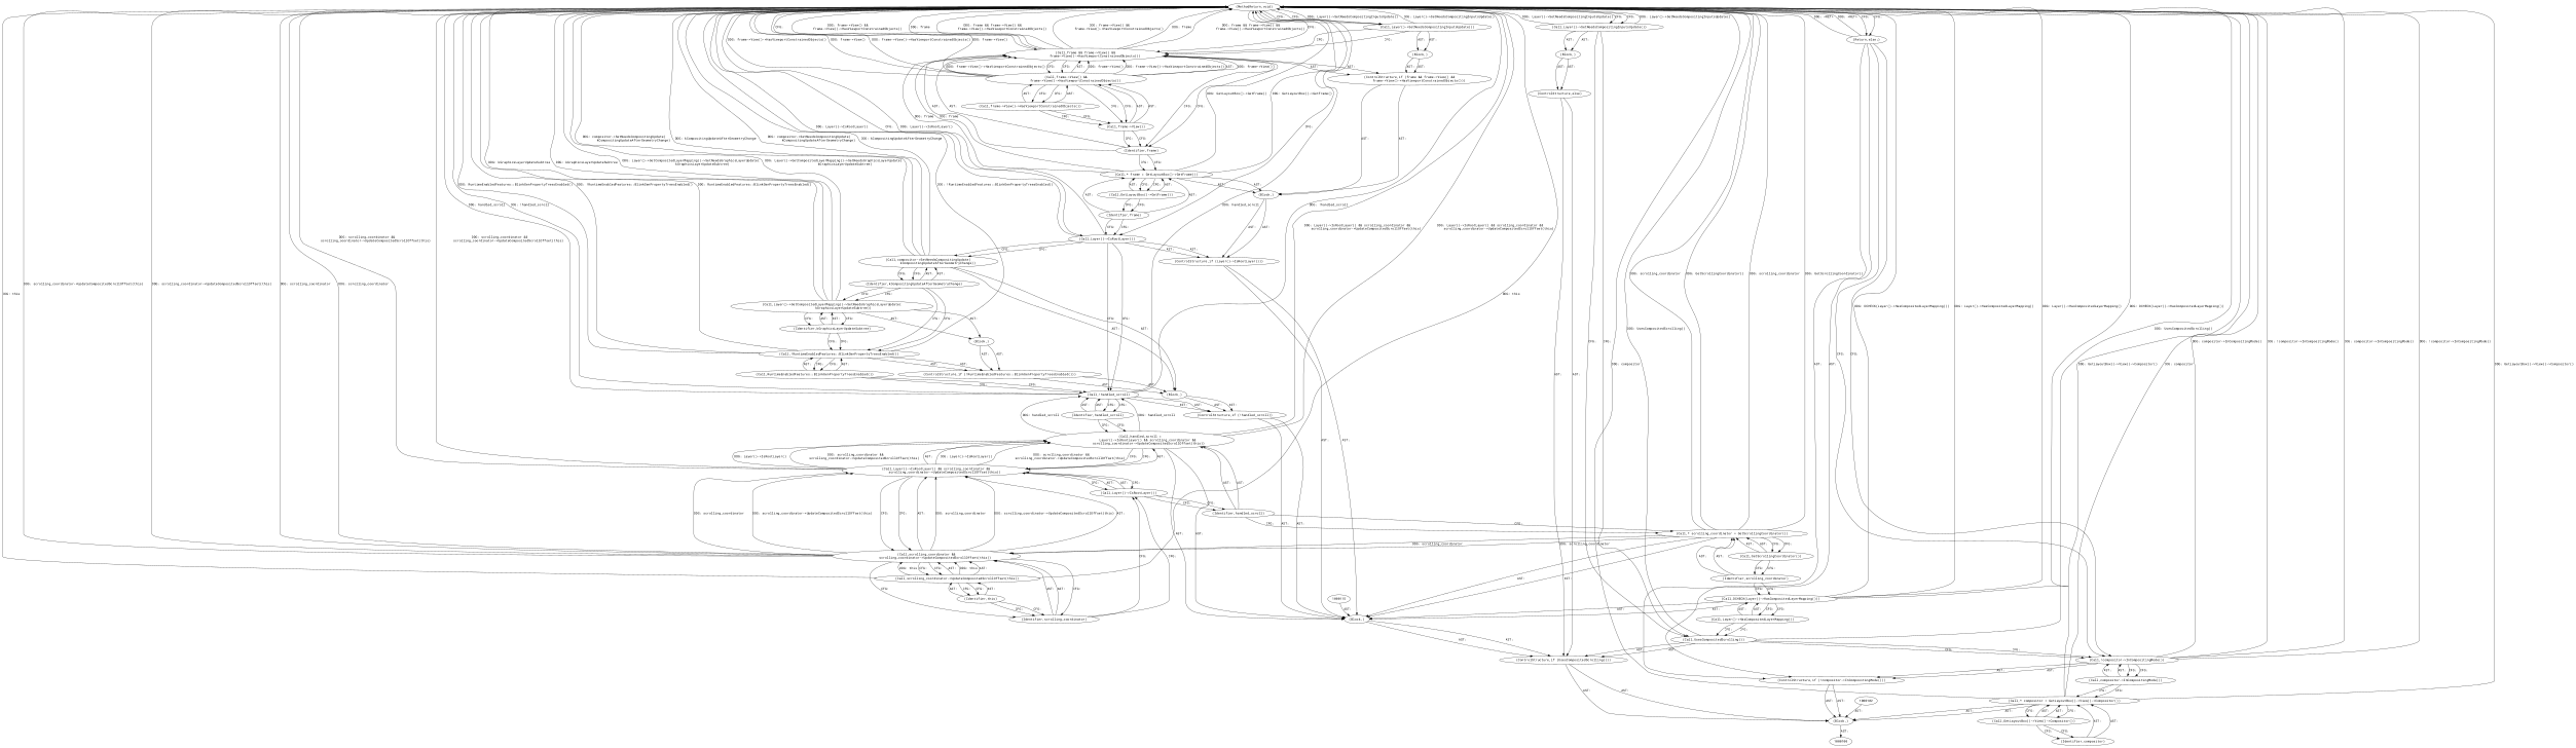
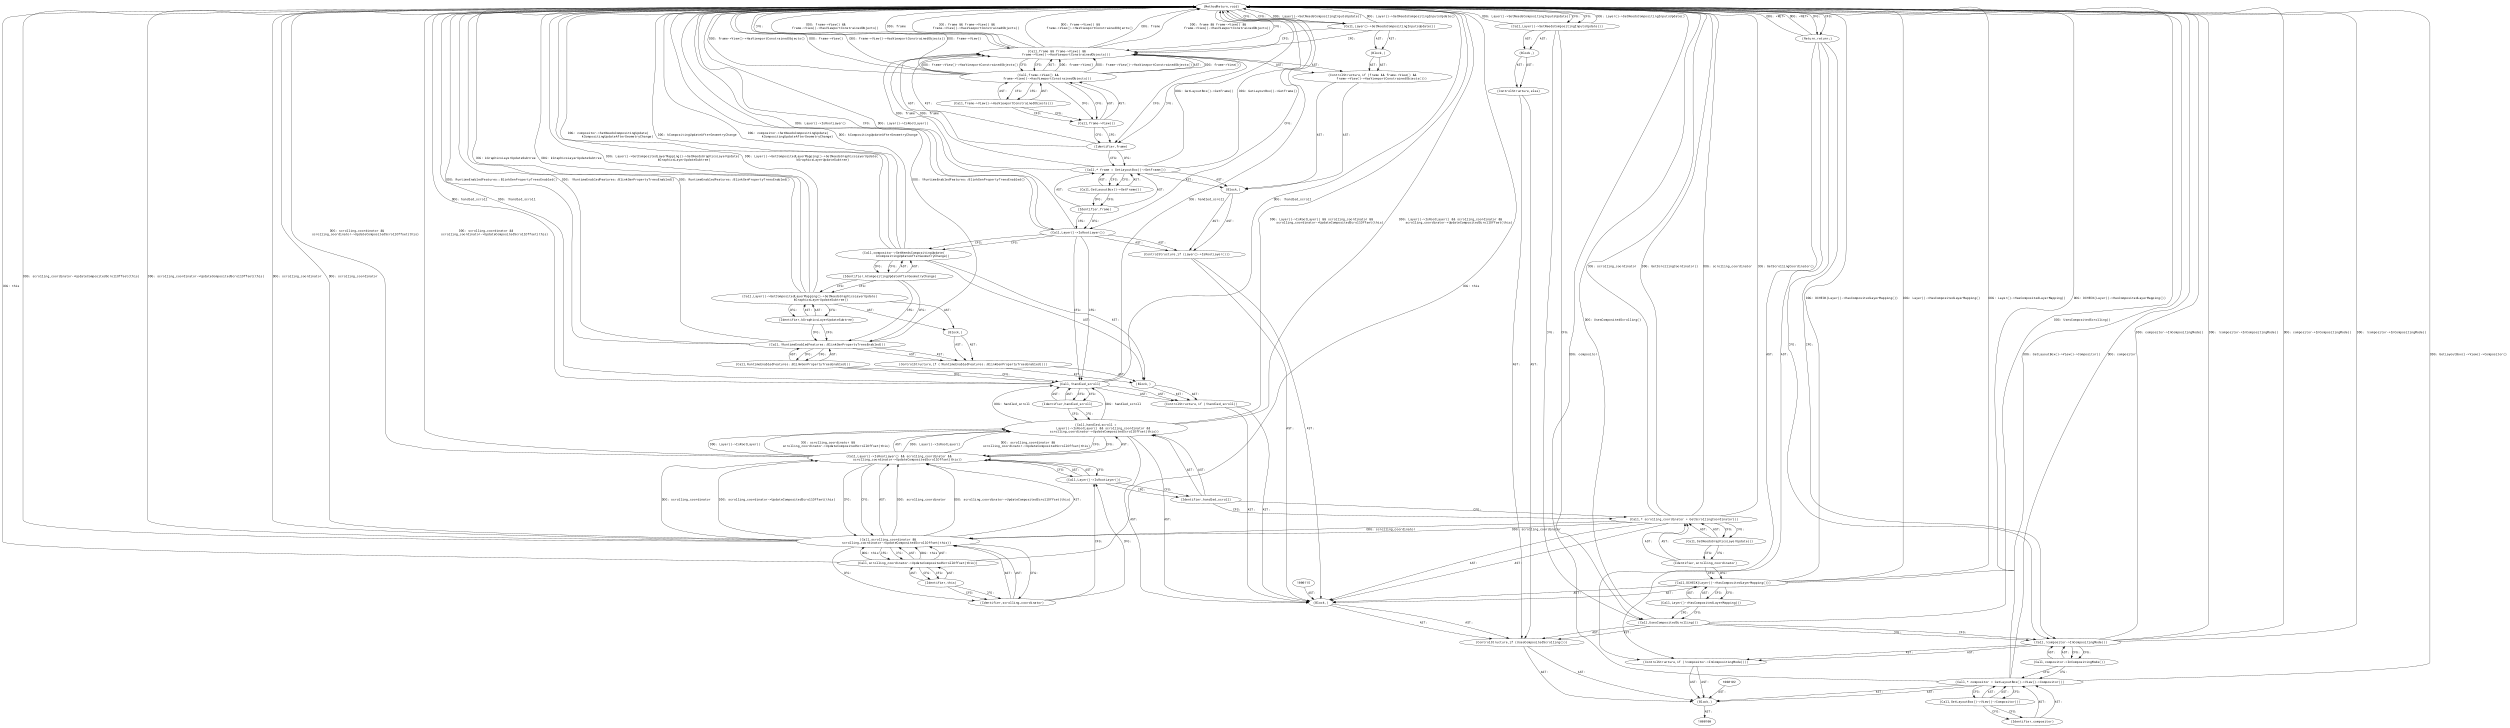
  digraph {
    fontname="Roboto Mono"
    node [fontname="Roboto Mono"]
    edge [fontname="Roboto Mono"]
    n1 [label="(MethodReturn,void)"]
    n2 [label="(Call,Layer()->IsRootLayer())"]
    n3 [label="(Call,frame && frame->View() &&\n          frame->View()->HasViewportConstrainedObjects())"]
    n4 [label="(Call,Layer()->SetNeedsCompositingInputsUpdate())"]
    n5 [label="(Call,Layer()->SetNeedsCompositingInputsUpdate())"]
-   n6 [label="(Return,else;)"]
+   n6 [label="(Return,return;)"]
    n7 [label="(Call,!handled_scroll)"]
    n8 [label="(Call,compositor->SetNeedsCompositingUpdate(\n          kCompositingUpdateAfterGeometryChange))"]
    n9 [label="(ControlStructure,if (Layer()->IsRootLayer()))"]
    n10 [label="(Identifier,frame)"]
    n11 [label="(Call,frame->View() &&\n          frame->View()->HasViewportConstrainedObjects())"]
    n12 [label="(ControlStructure,if (frame && frame->View() &&\n          frame->View()->HasViewportConstrainedObjects()))"]
    n13 [label="(Block,)"]
    n14 [label="(Block,)"]
    n15 [label="(Call,UsesCompositedScrolling())"]
    n16 [label="(ControlStructure,if (!compositor->InCompositingMode()))"]
    n17 [label="(Call,!compositor->InCompositingMode())"]
    n18 [label="(Block,)"]
    1000100
    n20 [label="(Call,scrolling_coordinator &&\n         scrolling_coordinator->UpdateCompositedScrollOffset(this))"]
    n21 [label="(Identifier,scrolling_coordinator)"]
    n22 [label="(Call,Layer()->IsRootLayer() && scrolling_coordinator &&\n         scrolling_coordinator->UpdateCompositedScrollOffset(this))"]
    n23 [label="(Call,scrolling_coordinator->UpdateCompositedScrollOffset(this))"]
    n24 [label="(Call,Layer()->IsRootLayer())"]
    n25 [label="(Call,handled_scroll =\n        Layer()->IsRootLayer() && scrolling_coordinator &&\n         scrolling_coordinator->UpdateCompositedScrollOffset(this))"]
    n26 [label="(Identifier,this)"]
    n27 [label="(Identifier,handled_scroll)"]
    n28 [label="(Block,)"]
    n29 [label="(Call,* scrolling_coordinator = GetScrollingCoordinator())"]
    n30 [label="(Identifier,handled_scroll)"]
    n31 [label="(ControlStructure,if (!handled_scroll))"]
    n32 [label="(Block,)"]
    n33 [label="(ControlStructure,if (UsesCompositedScrolling()))"]
    n34 [label="(Call,!RuntimeEnabledFeatures::BlinkGenPropertyTreesEnabled())"]
    n35 [label="(Call,RuntimeEnabledFeatures::BlinkGenPropertyTreesEnabled())"]
    n36 [label="(ControlStructure,if (!RuntimeEnabledFeatures::BlinkGenPropertyTreesEnabled()))"]
    n37 [label="(Block,)"]
    n38 [label="(Call,Layer()->GetCompositedLayerMapping()->SetNeedsGraphicsLayerUpdate(\n            kGraphicsLayerUpdateSubtree))"]
    n39 [label="(Identifier,kGraphicsLayerUpdateSubtree)"]
    n40 [label="(Identifier,kCompositingUpdateAfterGeometryChange)"]
    n41 [label="(Call,* compositor = GetLayoutBox()->View()->Compositor())"]
    n42 [label="(Call,GetLayoutBox()->View()->Compositor())"]
    n43 [label="(Identifier,compositor)"]
    n44 [label="(Call,* frame = GetLayoutBox()->GetFrame())"]
    n45 [label="(Call,GetLayoutBox()->GetFrame())"]
    n46 [label="(Block,)"]
    n47 [label="(Identifier,frame)"]
    n48 [label="(Call,frame->View())"]
    n49 [label="(Call,frame->View()->HasViewportConstrainedObjects())"]
    n50 [label="(ControlStructure,else)"]
    n51 [label="(Call,compositor->InCompositingMode())"]
    n52 [label="(Call,Layer()->HasCompositedLayerMapping())"]
    n53 [label="(Call,DCHECK(Layer()->HasCompositedLayerMapping()))"]
-   n54 [label="(Call,GetScrollingCoordinator())"]
+   n54 [label="(Call,SetNeedsGraphicsLayerUpdate())"]
    n55 [label="(Identifier,scrolling_coordinator)"]
    1000102
    1000115
    n1 -> n2 [label="CFG: "]
    n1 -> n2 [label="CFG: "]
    n1 -> n3 [label="CFG: "]
    n1 -> n3 [label="CFG: "]
    n1 -> n4 [label="CFG: "]
    n1 -> n4 [label="CFG: "]
    n1 -> n5 [label="CFG: "]
    n1 -> n5 [label="CFG: "]
    n1 -> n6 [label="CFG: "]
    n1 -> n6 [label="CFG: "]
    n2 -> n1 [label="DDG: Layer()->IsRootLayer()"]
    n2 -> n1 [label="DDG: Layer()->IsRootLayer()"]
    n2 -> n7 [label="CFG: "]
    n2 -> n7 [label="CFG: "]
    n2 -> n8 [label="CFG: "]
    n2 -> n8 [label="CFG: "]
    n2 -> n9 [label="AST: "]
    n2 -> n9 [label="AST: "]
    n3 -> n1 [label="DDG: frame->View() &&\n          frame->View()->HasViewportConstrainedObjects()"]
    n3 -> n1 [label="DDG: frame"]
    n3 -> n1 [label="DDG: frame && frame->View() &&\n          frame->View()->HasViewportConstrainedObjects()"]
    n3 -> n1 [label="DDG: frame->View() &&\n          frame->View()->HasViewportConstrainedObjects()"]
    n3 -> n1 [label="DDG: frame"]
    n3 -> n1 [label="DDG: frame && frame->View() &&\n          frame->View()->HasViewportConstrainedObjects()"]
    n3 -> n10 [label="CFG: "]
    n3 -> n10 [label="CFG: "]
    n3 -> n11 [label="CFG: "]
    n3 -> n11 [label="CFG: "]
    n3 -> n12 [label="AST: "]
    n3 -> n12 [label="AST: "]
    n4 -> n1 [label="DDG: Layer()->SetNeedsCompositingInputsUpdate()"]
    n4 -> n1 [label="DDG: Layer()->SetNeedsCompositingInputsUpdate()"]
    n4 -> n3 [label="CFG: "]
    n4 -> n3 [label="CFG: "]
    n4 -> n13 [label="AST: "]
    n4 -> n13 [label="AST: "]
    n5 -> n1 [label="DDG: Layer()->SetNeedsCompositingInputsUpdate()"]
    n5 -> n1 [label="DDG: Layer()->SetNeedsCompositingInputsUpdate()"]
    n5 -> n14 [label="AST: "]
    n5 -> n14 [label="AST: "]
    n5 -> n15 [label="CFG: "]
    n5 -> n15 [label="CFG: "]
    n6 -> n1 [label="DDG: <RET>"]
    n6 -> n1 [label="DDG: <RET>"]
    n6 -> n16 [label="AST: "]
    n6 -> n16 [label="AST: "]
    n6 -> n17 [label="CFG: "]
    n6 -> n17 [label="CFG: "]
    n7 -> n1 [label="DDG: handled_scroll"]
    n7 -> n1 [label="DDG: !handled_scroll"]
    n7 -> n1 [label="DDG: handled_scroll"]
    n7 -> n1 [label="DDG: !handled_scroll"]
    n7 -> n30 [label="CFG: "]
    n7 -> n30 [label="CFG: "]
    n7 -> n31 [label="AST: "]
    n7 -> n31 [label="AST: "]
    n8 -> n1 [label="DDG: compositor->SetNeedsCompositingUpdate(\n          kCompositingUpdateAfterGeometryChange)"]
    n8 -> n1 [label="DDG: kCompositingUpdateAfterGeometryChange"]
    n8 -> n1 [label="DDG: compositor->SetNeedsCompositingUpdate(\n          kCompositingUpdateAfterGeometryChange)"]
    n8 -> n1 [label="DDG: kCompositingUpdateAfterGeometryChange"]
    n8 -> n32 [label="AST: "]
    n8 -> n32 [label="AST: "]
    n8 -> n40 [label="CFG: "]
    n8 -> n40 [label="CFG: "]
    n9 -> n28 [label="AST: "]
    n9 -> n28 [label="AST: "]
    n10 -> n3 [label="AST: "]
    n10 -> n3 [label="AST: "]
    n10 -> n44 [label="CFG: "]
    n10 -> n44 [label="CFG: "]
    n11 -> n1 [label="DDG: frame->View()->HasViewportConstrainedObjects()"]
    n11 -> n1 [label="DDG: frame->View()"]
    n11 -> n1 [label="DDG: frame->View()->HasViewportConstrainedObjects()"]
    n11 -> n1 [label="DDG: frame->View()"]
    n11 -> n3 [label="AST: "]
    n11 -> n3 [label="DDG: frame->View()"]
    n11 -> n3 [label="DDG: frame->View()->HasViewportConstrainedObjects()"]
    n11 -> n3 [label="AST: "]
    n11 -> n3 [label="DDG: frame->View()"]
    n11 -> n3 [label="DDG: frame->View()->HasViewportConstrainedObjects()"]
    n11 -> n48 [label="CFG: "]
    n11 -> n48 [label="CFG: "]
    n11 -> n49 [label="CFG: "]
    n11 -> n49 [label="CFG: "]
    n12 -> n46 [label="AST: "]
    n12 -> n46 [label="AST: "]
    n13 -> n12 [label="AST: "]
    n13 -> n12 [label="AST: "]
    n14 -> n50 [label="AST: "]
    n14 -> n50 [label="AST: "]
    n15 -> n1 [label="DDG: UsesCompositedScrolling()"]
    n15 -> n1 [label="DDG: UsesCompositedScrolling()"]
    n15 -> n17 [label="CFG: "]
    n15 -> n17 [label="CFG: "]
    n15 -> n33 [label="AST: "]
    n15 -> n33 [label="AST: "]
    n16 -> n18 [label="AST: "]
    n16 -> n18 [label="AST: "]
    n17 -> n1 [label="DDG: compositor->InCompositingMode()"]
    n17 -> n1 [label="DDG: !compositor->InCompositingMode()"]
    n17 -> n1 [label="DDG: compositor->InCompositingMode()"]
    n17 -> n1 [label="DDG: !compositor->InCompositingMode()"]
    n17 -> n16 [label="AST: "]
    n17 -> n16 [label="AST: "]
    n17 -> n51 [label="CFG: "]
    n17 -> n51 [label="CFG: "]
    n18 -> 1000100 [label="AST: "]
    n20 -> n1 [label="DDG: scrolling_coordinator"]
    n20 -> n1 [label="DDG: scrolling_coordinator->UpdateCompositedScrollOffset(this)"]
    n20 -> n1 [label="DDG: scrolling_coordinator"]
    n20 -> n1 [label="DDG: scrolling_coordinator->UpdateCompositedScrollOffset(this)"]
    n20 -> n21 [label="CFG: "]
    n20 -> n21 [label="CFG: "]
    n20 -> n22 [label="AST: "]
    n20 -> n22 [label="DDG: scrolling_coordinator"]
    n20 -> n22 [label="DDG: scrolling_coordinator->UpdateCompositedScrollOffset(this)"]
    n20 -> n22 [label="AST: "]
    n20 -> n22 [label="DDG: scrolling_coordinator"]
    n20 -> n22 [label="DDG: scrolling_coordinator->UpdateCompositedScrollOffset(this)"]
    n20 -> n23 [label="CFG: "]
    n20 -> n23 [label="CFG: "]
    n21 -> n20 [label="AST: "]
    n21 -> n20 [label="AST: "]
    n21 -> n24 [label="CFG: "]
    n21 -> n24 [label="CFG: "]
    n22 -> n1 [label="DDG: scrolling_coordinator &&\n         scrolling_coordinator->UpdateCompositedScrollOffset(this)"]
    n22 -> n1 [label="DDG: scrolling_coordinator &&\n         scrolling_coordinator->UpdateCompositedScrollOffset(this)"]
    n22 -> n20 [label="CFG: "]
    n22 -> n20 [label="CFG: "]
    n22 -> n24 [label="CFG: "]
    n22 -> n24 [label="CFG: "]
    n22 -> n25 [label="AST: "]
    n22 -> n25 [label="DDG: Layer()->IsRootLayer()"]
    n22 -> n25 [label="DDG: scrolling_coordinator &&\n         scrolling_coordinator->UpdateCompositedScrollOffset(this)"]
    n22 -> n25 [label="AST: "]
    n22 -> n25 [label="DDG: Layer()->IsRootLayer()"]
    n22 -> n25 [label="DDG: scrolling_coordinator &&\n         scrolling_coordinator->UpdateCompositedScrollOffset(this)"]
    n23 -> n1 [label="DDG: this"]
    n23 -> n1 [label="DDG: this"]
    n23 -> n20 [label="AST: "]
    n23 -> n20 [label="DDG: this"]
    n23 -> n20 [label="AST: "]
    n23 -> n20 [label="DDG: this"]
    n23 -> n26 [label="CFG: "]
    n23 -> n26 [label="CFG: "]
    n24 -> n22 [label="AST: "]
    n24 -> n22 [label="AST: "]
    n24 -> n27 [label="CFG: "]
    n24 -> n27 [label="CFG: "]
    n25 -> n1 [label="DDG: Layer()->IsRootLayer() && scrolling_coordinator &&\n         scrolling_coordinator->UpdateCompositedScrollOffset(this)"]
    n25 -> n1 [label="DDG: Layer()->IsRootLayer() && scrolling_coordinator &&\n         scrolling_coordinator->UpdateCompositedScrollOffset(this)"]
    n25 -> n7 [label="DDG: handled_scroll"]
    n25 -> n7 [label="DDG: handled_scroll"]
    n25 -> n22 [label="CFG: "]
    n25 -> n22 [label="CFG: "]
    n25 -> n28 [label="AST: "]
    n25 -> n28 [label="AST: "]
    n26 -> n21 [label="CFG: "]
    n26 -> n21 [label="CFG: "]
    n26 -> n23 [label="AST: "]
    n26 -> n23 [label="AST: "]
    n27 -> n25 [label="AST: "]
    n27 -> n25 [label="AST: "]
    n27 -> n29 [label="CFG: "]
    n27 -> n29 [label="CFG: "]
    n28 -> n33 [label="AST: "]
    n28 -> n33 [label="AST: "]
    n29 -> n1 [label="DDG: scrolling_coordinator"]
    n29 -> n1 [label="DDG: GetScrollingCoordinator()"]
    n29 -> n1 [label="DDG: scrolling_coordinator"]
    n29 -> n1 [label="DDG: GetScrollingCoordinator()"]
    n29 -> n20 [label="DDG: scrolling_coordinator"]
    n29 -> n20 [label="DDG: scrolling_coordinator"]
    n29 -> n28 [label="AST: "]
    n29 -> n28 [label="AST: "]
    n29 -> n54 [label="CFG: "]
    n29 -> n54 [label="CFG: "]
    n30 -> n7 [label="AST: "]
    n30 -> n7 [label="AST: "]
    n30 -> n25 [label="CFG: "]
    n30 -> n25 [label="CFG: "]
    n31 -> n28 [label="AST: "]
    n31 -> n28 [label="AST: "]
    n32 -> n31 [label="AST: "]
    n32 -> n31 [label="AST: "]
    n33 -> n18 [label="AST: "]
    n33 -> n18 [label="AST: "]
    n34 -> n1 [label="DDG: !RuntimeEnabledFeatures::BlinkGenPropertyTreesEnabled()"]
    n34 -> n1 [label="DDG: RuntimeEnabledFeatures::BlinkGenPropertyTreesEnabled()"]
    n34 -> n1 [label="DDG: !RuntimeEnabledFeatures::BlinkGenPropertyTreesEnabled()"]
    n34 -> n1 [label="DDG: RuntimeEnabledFeatures::BlinkGenPropertyTreesEnabled()"]
    n34 -> n35 [label="CFG: "]
    n34 -> n35 [label="CFG: "]
    n34 -> n36 [label="AST: "]
    n34 -> n36 [label="AST: "]
    n35 -> n7 [label="CFG: "]
    n35 -> n7 [label="CFG: "]
    n35 -> n34 [label="AST: "]
    n35 -> n34 [label="AST: "]
    n36 -> n32 [label="AST: "]
    n36 -> n32 [label="AST: "]
    n37 -> n36 [label="AST: "]
    n37 -> n36 [label="AST: "]
    n38 -> n1 [label="DDG: kGraphicsLayerUpdateSubtree"]
    n38 -> n1 [label="DDG: Layer()->GetCompositedLayerMapping()->SetNeedsGraphicsLayerUpdate(\n            kGraphicsLayerUpdateSubtree)"]
    n38 -> n1 [label="DDG: kGraphicsLayerUpdateSubtree"]
    n38 -> n1 [label="DDG: Layer()->GetCompositedLayerMapping()->SetNeedsGraphicsLayerUpdate(\n            kGraphicsLayerUpdateSubtree)"]
    n38 -> n37 [label="AST: "]
    n38 -> n37 [label="AST: "]
    n38 -> n39 [label="CFG: "]
    n38 -> n39 [label="CFG: "]
    n39 -> n34 [label="CFG: "]
    n39 -> n34 [label="CFG: "]
    n39 -> n38 [label="AST: "]
    n39 -> n38 [label="AST: "]
    n40 -> n8 [label="AST: "]
    n40 -> n8 [label="AST: "]
    n40 -> n34 [label="CFG: "]
    n40 -> n34 [label="CFG: "]
    n40 -> n38 [label="CFG: "]
    n40 -> n38 [label="CFG: "]
    n41 -> n1 [label="DDG: compositor"]
    n41 -> n1 [label="DDG: GetLayoutBox()->View()->Compositor()"]
    n41 -> n1 [label="DDG: compositor"]
    n41 -> n1 [label="DDG: GetLayoutBox()->View()->Compositor()"]
    n41 -> n18 [label="AST: "]
    n41 -> n18 [label="AST: "]
    n41 -> n42 [label="CFG: "]
    n41 -> n42 [label="CFG: "]
    n42 -> n41 [label="AST: "]
    n42 -> n41 [label="AST: "]
    n42 -> n43 [label="CFG: "]
    n42 -> n43 [label="CFG: "]
    n43 -> n41 [label="AST: "]
    n43 -> n41 [label="AST: "]
    n44 -> n1 [label="DDG: GetLayoutBox()->GetFrame()"]
    n44 -> n1 [label="DDG: GetLayoutBox()->GetFrame()"]
    n44 -> n3 [label="DDG: frame"]
    n44 -> n3 [label="DDG: frame"]
    n44 -> n45 [label="CFG: "]
    n44 -> n45 [label="CFG: "]
    n44 -> n46 [label="AST: "]
    n44 -> n46 [label="AST: "]
    n45 -> n44 [label="AST: "]
    n45 -> n44 [label="AST: "]
    n45 -> n47 [label="CFG: "]
    n45 -> n47 [label="CFG: "]
    n46 -> n9 [label="AST: "]
    n46 -> n9 [label="AST: "]
    n47 -> n2 [label="CFG: "]
    n47 -> n2 [label="CFG: "]
    n47 -> n44 [label="AST: "]
    n47 -> n44 [label="AST: "]
    n48 -> n10 [label="CFG: "]
    n48 -> n10 [label="CFG: "]
    n48 -> n11 [label="AST: "]
    n48 -> n11 [label="AST: "]
    n49 -> n11 [label="AST: "]
    n49 -> n11 [label="AST: "]
    n49 -> n48 [label="CFG: "]
    n49 -> n48 [label="CFG: "]
    n50 -> n33 [label="AST: "]
    n50 -> n33 [label="AST: "]
    n51 -> n17 [label="AST: "]
    n51 -> n17 [label="AST: "]
    n51 -> n41 [label="CFG: "]
    n51 -> n41 [label="CFG: "]
    n52 -> n15 [label="CFG: "]
    n52 -> n15 [label="CFG: "]
    n52 -> n53 [label="AST: "]
    n52 -> n53 [label="AST: "]
    n53 -> n1 [label="DDG: Layer()->HasCompositedLayerMapping()"]
    n53 -> n1 [label="DDG: DCHECK(Layer()->HasCompositedLayerMapping())"]
    n53 -> n1 [label="DDG: Layer()->HasCompositedLayerMapping()"]
    n53 -> n1 [label="DDG: DCHECK(Layer()->HasCompositedLayerMapping())"]
    n53 -> n28 [label="AST: "]
    n53 -> n28 [label="AST: "]
    n53 -> n52 [label="CFG: "]
    n53 -> n52 [label="CFG: "]
    n54 -> n29 [label="AST: "]
    n54 -> n29 [label="AST: "]
    n54 -> n55 [label="CFG: "]
    n54 -> n55 [label="CFG: "]
    n55 -> n29 [label="AST: "]
    n55 -> n29 [label="AST: "]
    n55 -> n53 [label="CFG: "]
    n55 -> n53 [label="CFG: "]
    1000102 -> n18 [label="AST: "]
    1000115 -> n28 [label="AST: "]
  }
